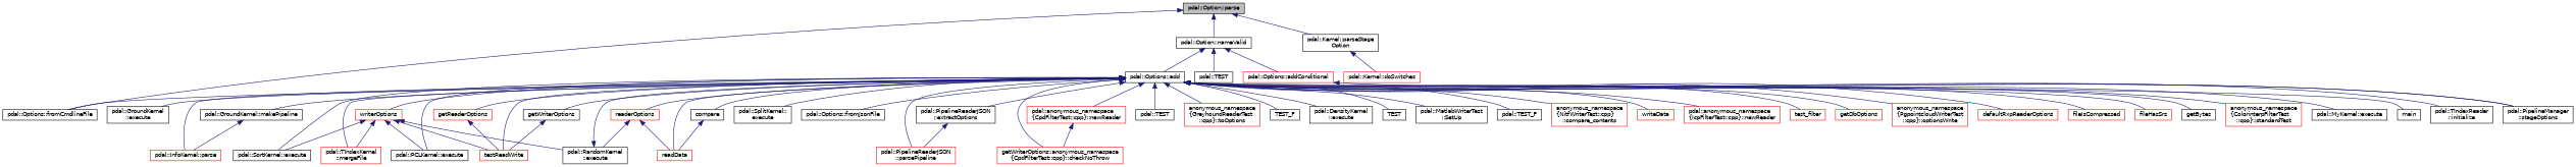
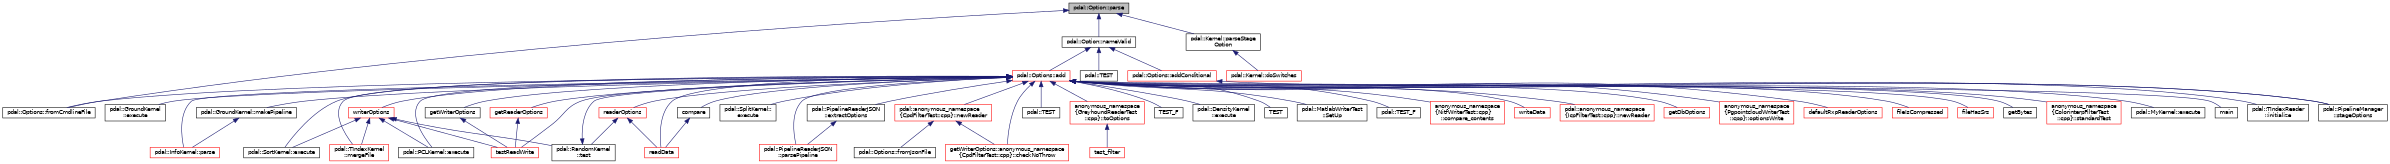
  digraph {
    rankdir=TB
    node [color=black fillcolor=white fontname=Helvetica fontsize=10 shape=record style=filled]
    edge [color=midnightblue dir=back fontname=Helvetica fontsize=10 labelfontname=Helvetica labelfontsize=10 style=solid]
    n1 [fillcolor=grey75 fontcolor=black height=0.2 label="pdal::Option::parse" width=0.4]
    n2 [height=0.2 label="pdal::Options::fromCmdlineFile" width=0.4]
    n3 [height=0.2 label="pdal::Option::nameValid" width=0.4]
    n4 [height=0.2 label="pdal::Kernel::parseStage\lOption" width=0.4]
-   n5 [height=0.2 label="pdal::Options::add" width=0.4]
+   n5 [color=red height=0.2 label="pdal::Options::add" width=0.4]
    n6 [color=red height=0.2 label="pdal::Options::addConditional" width=0.4]
    n7 [height=0.2 label="pdal::TEST" width=0.4]
    n8 [color=red height=0.2 label="pdal::Kernel::doSwitches" width=0.4]
    n9 [height=0.2 label="pdal::MyKernel::execute" width=0.4]
    n10 [height=0.2 label=main width=0.4]
    n11 [height=0.2 label="pdal::TIndexReader\l::initialize" width=0.4]
    n12 [height=0.2 label="pdal::GroundKernel\l::execute" width=0.4]
    n13 [height=0.2 label="pdal::GroundKernel::makePipeline" width=0.4]
    n14 [color=red height=0.2 label="pdal::InfoKernel::parse" width=0.4]
    n15 [height=0.2 label="pdal::SortKernel::execute" width=0.4]
    n16 [height=0.2 label="pdal::SplitKernel::\lexecute" width=0.4]
    n17 [color=red height=0.2 label="pdal::TIndexKernel\l::mergeFile" width=0.4]
    n18 [height=0.2 label="pdal::Options::fromJsonFile" width=0.4]
    n19 [height=0.2 label="pdal::PipelineManager\l::stageOptions" width=0.4]
    n20 [color=red height=0.2 label="pdal::PipelineReaderJSON\l::parsePipeline" width=0.4]
    n21 [height=0.2 label="pdal::PipelineReaderJSON\l::extractOptions" width=0.4]
    n22 [color=red height=0.2 label="pdal::anonymous_namespace\l\{CpdFilterTest::cpp\}::newReader" width=0.4]
    n23 [color=red height=0.2 label="getWriterOptions::anonymous_namespace\l\{CpdFilterTest::cpp\}::checkNoThrow" width=0.4]
    n24 [height=0.2 label="pdal::TEST" width=0.4]
    n25 [color=red height=0.2 label="anonymous_namespace\l\{GreyhoundReaderTest\l::cpp\}::toOptions" width=0.4]
    n26 [height=0.2 label=TEST_F width=0.4]
    n27 [height=0.2 label="pdal::DensityKernel\l::execute" width=0.4]
    n28 [height=0.2 label=TEST width=0.4]
    n29 [height=0.2 label="pdal::MatlabWriterTest\l::SetUp" width=0.4]
    n30 [height=0.2 label="pdal::TEST_F" width=0.4]
    n31 [color=red height=0.2 label="anonymous_namespace\l\{NitfWriterTest::cpp\}\l::compare_contents" width=0.4]
    n32 [color=red height=0.2 label=readerOptions width=0.4]
    n33 [color=red height=0.2 label=readData width=0.4]
    n34 [color=red height=0.2 label=writerOptions width=0.4]
    n35 [height=0.2 label="pdal::PCLKernel::execute" width=0.4]
    n36 [color=red height=0.2 label=testReadWrite width=0.4]
    n37 [color=red height=0.2 label=writeData width=0.4]
    n38 [height=0.2 label=compare width=0.4]
    n39 [color=red height=0.2 label="pdal::anonymous_namespace\l\{IcpFilterTest::cpp\}::newReader" width=0.4]
    n40 [color=red height=0.2 label=test_filter width=0.4]
    n41 [color=red height=0.2 label=getDbOptions width=0.4]
    n42 [color=red height=0.2 label="anonymous_namespace\l\{PgpointcloudWriterTest\l::cpp\}::optionsWrite" width=0.4]
    n43 [color=red height=0.2 label=defaultRxpReaderOptions width=0.4]
    n44 [height=0.2 label=getWriterOptions width=0.4]
    n45 [color=red height=0.2 label=getReaderOptions width=0.4]
    n46 [color=red height=0.2 label=fileIsCompressed width=0.4]
    n47 [color=red height=0.2 label=fileHasSrs width=0.4]
    n48 [height=0.2 label=getBytes width=0.4]
    n49 [color=red height=0.2 label="anonymous_namespace\l\{ColorinterpFilterTest\l::cpp\}::standardTest" width=0.4]
-   n50 [height=0.2 label="pdal::RandomKernel\l::execute" width=0.4]
+   n50 [height=0.2 label="pdal::RandomKernel\l::test" width=0.4]
    n1 -> n2
    n1 -> n3
    n1 -> n4
    n3 -> n5
    n3 -> n6
    n3 -> n7
    n4 -> n8
    n5 -> n2
    n5 -> n9
    n5 -> n10
    n5 -> n11
    n5 -> n12
    n5 -> n13
    n5 -> n14
    n5 -> n15
    n5 -> n16
    n5 -> n17
-   n5 -> n18
+   n22 -> n18
    n5 -> n19
    n5 -> n20
    n5 -> n21
    n5 -> n22
    n5 -> n23
    n5 -> n24
    n5 -> n25
    n5 -> n26
    n5 -> n27
    n5 -> n28
    n5 -> n29
    n5 -> n30
    n5 -> n31
    n5 -> n32
    n5 -> n33
    n5 -> n34
    n5 -> n35
    n5 -> n36
    n5 -> n37
    n5 -> n38
    n5 -> n39
-   n5 -> n40
+   n25 -> n40
    n5 -> n41
    n5 -> n42
    n5 -> n43
    n5 -> n44
    n5 -> n45
    n5 -> n46
    n5 -> n47
    n5 -> n48
    n5 -> n49
    n6 -> n19
    n13 -> n14
    n21 -> n20
    n22 -> n23
    n32 -> n33
    n32 -> n50
    n34 -> n15
    n34 -> n17
    n34 -> n35
    n34 -> n36
    n34 -> n50
    n38 -> n33
    n44 -> n36
    n45 -> n36
    n50 -> n5
  }
